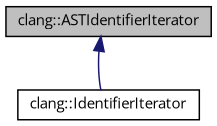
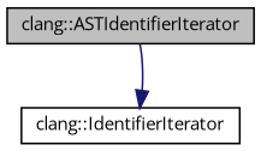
  digraph {
    fontname="Open Sans"
    node [color=black fontname="Open Sans" fontsize=10 shape=record]
    n1 [fillcolor=grey75 fontcolor=black height=0.2 label="clang::ASTIdentifierIterator" style=filled width=0.4]
    n2 [height=0.2 label="clang::IdentifierIterator" width=0.4]
-   n1 -> n2 [color=midnightblue dir=back fontname="Open Sans" fontsize=10 labelfontname=Helvetica labelfontsize=10 style=solid]
+   n2 -> n1 [color=midnightblue dir=back fontname="Open Sans" fontsize=10 labelfontname=Helvetica labelfontsize=10 style=solid]
  }
